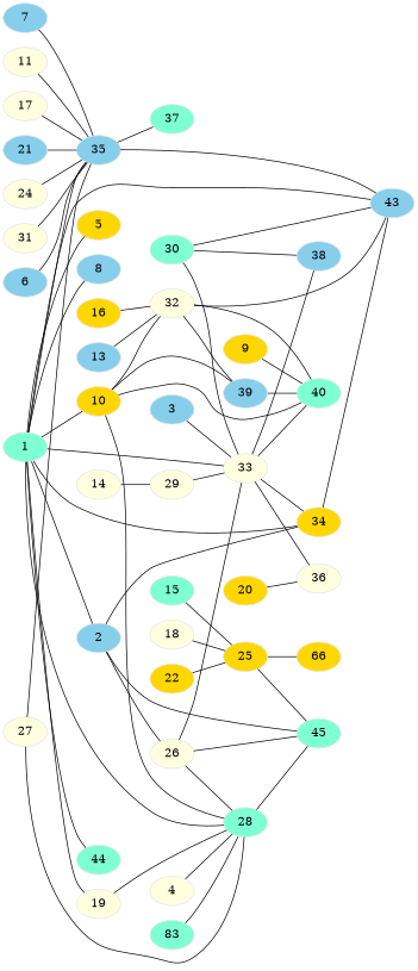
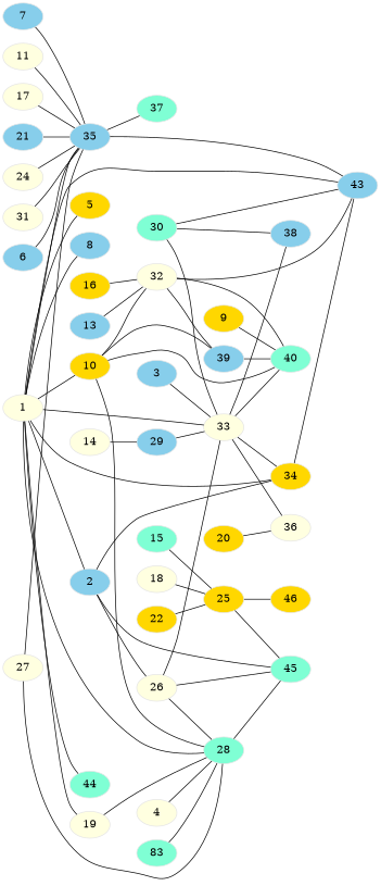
  graph {
    rankdir=LR
    node [color=gray90 fillcolor=lightyellow style=filled]
    edge [weight=1.0]
    2 [fillcolor=skyblue]
-   1 [fillcolor=aquamarine]
+   1
    5 [fillcolor=gold]
    8 [fillcolor=skyblue]
    10 [fillcolor=gold]
    19
    28 [fillcolor=aquamarine]
    33
    34 [fillcolor=gold]
    35 [fillcolor=skyblue]
    43 [fillcolor=skyblue]
    44 [fillcolor=aquamarine]
    26
    45 [fillcolor=aquamarine]
    40 [fillcolor=aquamarine]
    32
    39 [fillcolor=skyblue]
    36
    38 [fillcolor=skyblue]
    37 [fillcolor=aquamarine]
    3 [fillcolor=skyblue]
    4
    6 [fillcolor=skyblue]
    7 [fillcolor=skyblue]
    9 [fillcolor=gold]
    11
    13 [fillcolor=skyblue]
    14
-   29
+   29 [fillcolor=skyblue]
    15 [fillcolor=aquamarine]
    25 [fillcolor=gold]
-   46 [fillcolor=gold label=66]
+   46 [fillcolor=gold]
    16 [fillcolor=gold]
    17
    18
    20 [fillcolor=gold]
    21 [fillcolor=skyblue]
    22 [fillcolor=gold]
    n39 [fillcolor=aquamarine label=83]
    24
    27
    30 [fillcolor=aquamarine]
    31
    2 -- 34
    2 -- 26
    2 -- 45
    1 -- 2
    1 -- 5
    1 -- 8
    1 -- 10
    1 -- 19
    1 -- 28 [weight=2.0]
    1 -- 33 [weight=2.0]
    1 -- 34 [weight=2.0]
    1 -- 35 [weight=2.0]
    1 -- 43 [weight=2.0]
    1 -- 44
    10 -- 28
    10 -- 40
    10 -- 32
    10 -- 39
    19 -- 28
    28 -- 45
    33 -- 34
    33 -- 40
    33 -- 36
    33 -- 38
    34 -- 43
    35 -- 43
    35 -- 37
    26 -- 28
    26 -- 33
    26 -- 45
    32 -- 43
    32 -- 40
    32 -- 39
    39 -- 40
    3 -- 33
    4 -- 28
    6 -- 35
    7 -- 35
    9 -- 40
    11 -- 35
    13 -- 32
    14 -- 29
    29 -- 33
    15 -- 25
    25 -- 45
    25 -- 46
    16 -- 32
    17 -- 35
    18 -- 25
    20 -- 36
    21 -- 35
    22 -- 25
    n39 -- 28
    24 -- 35
    27 -- 28
    27 -- 35
    30 -- 33 [weight=2.0]
    30 -- 43
    30 -- 38 [weight=2.0]
    31 -- 35
  }
